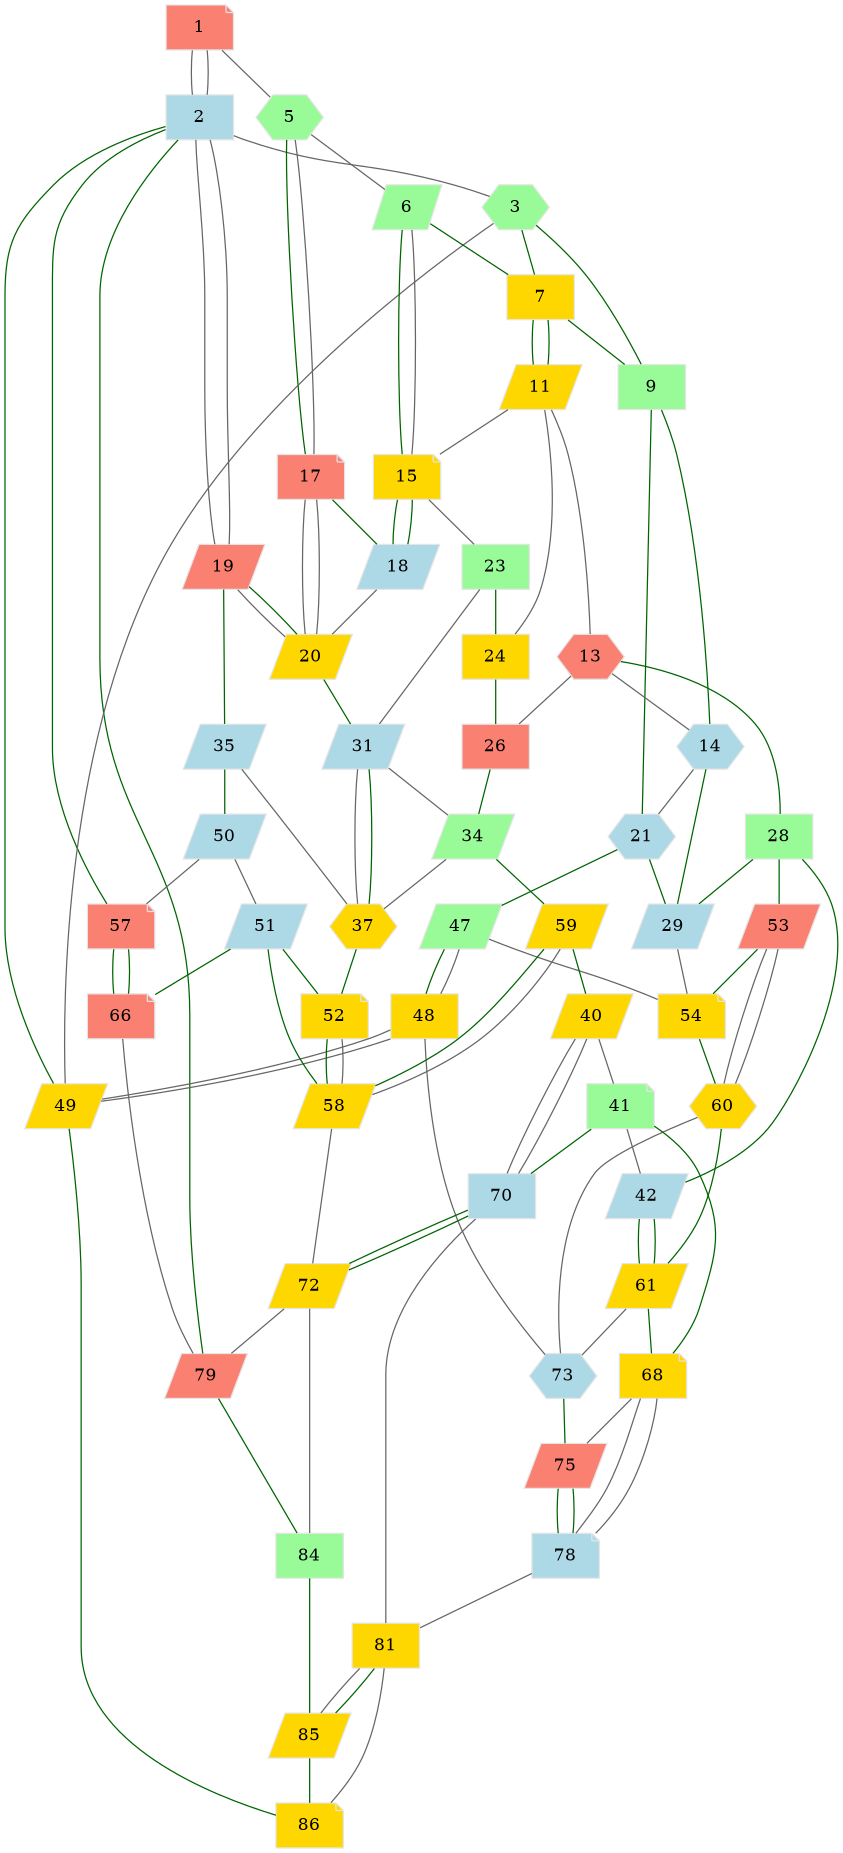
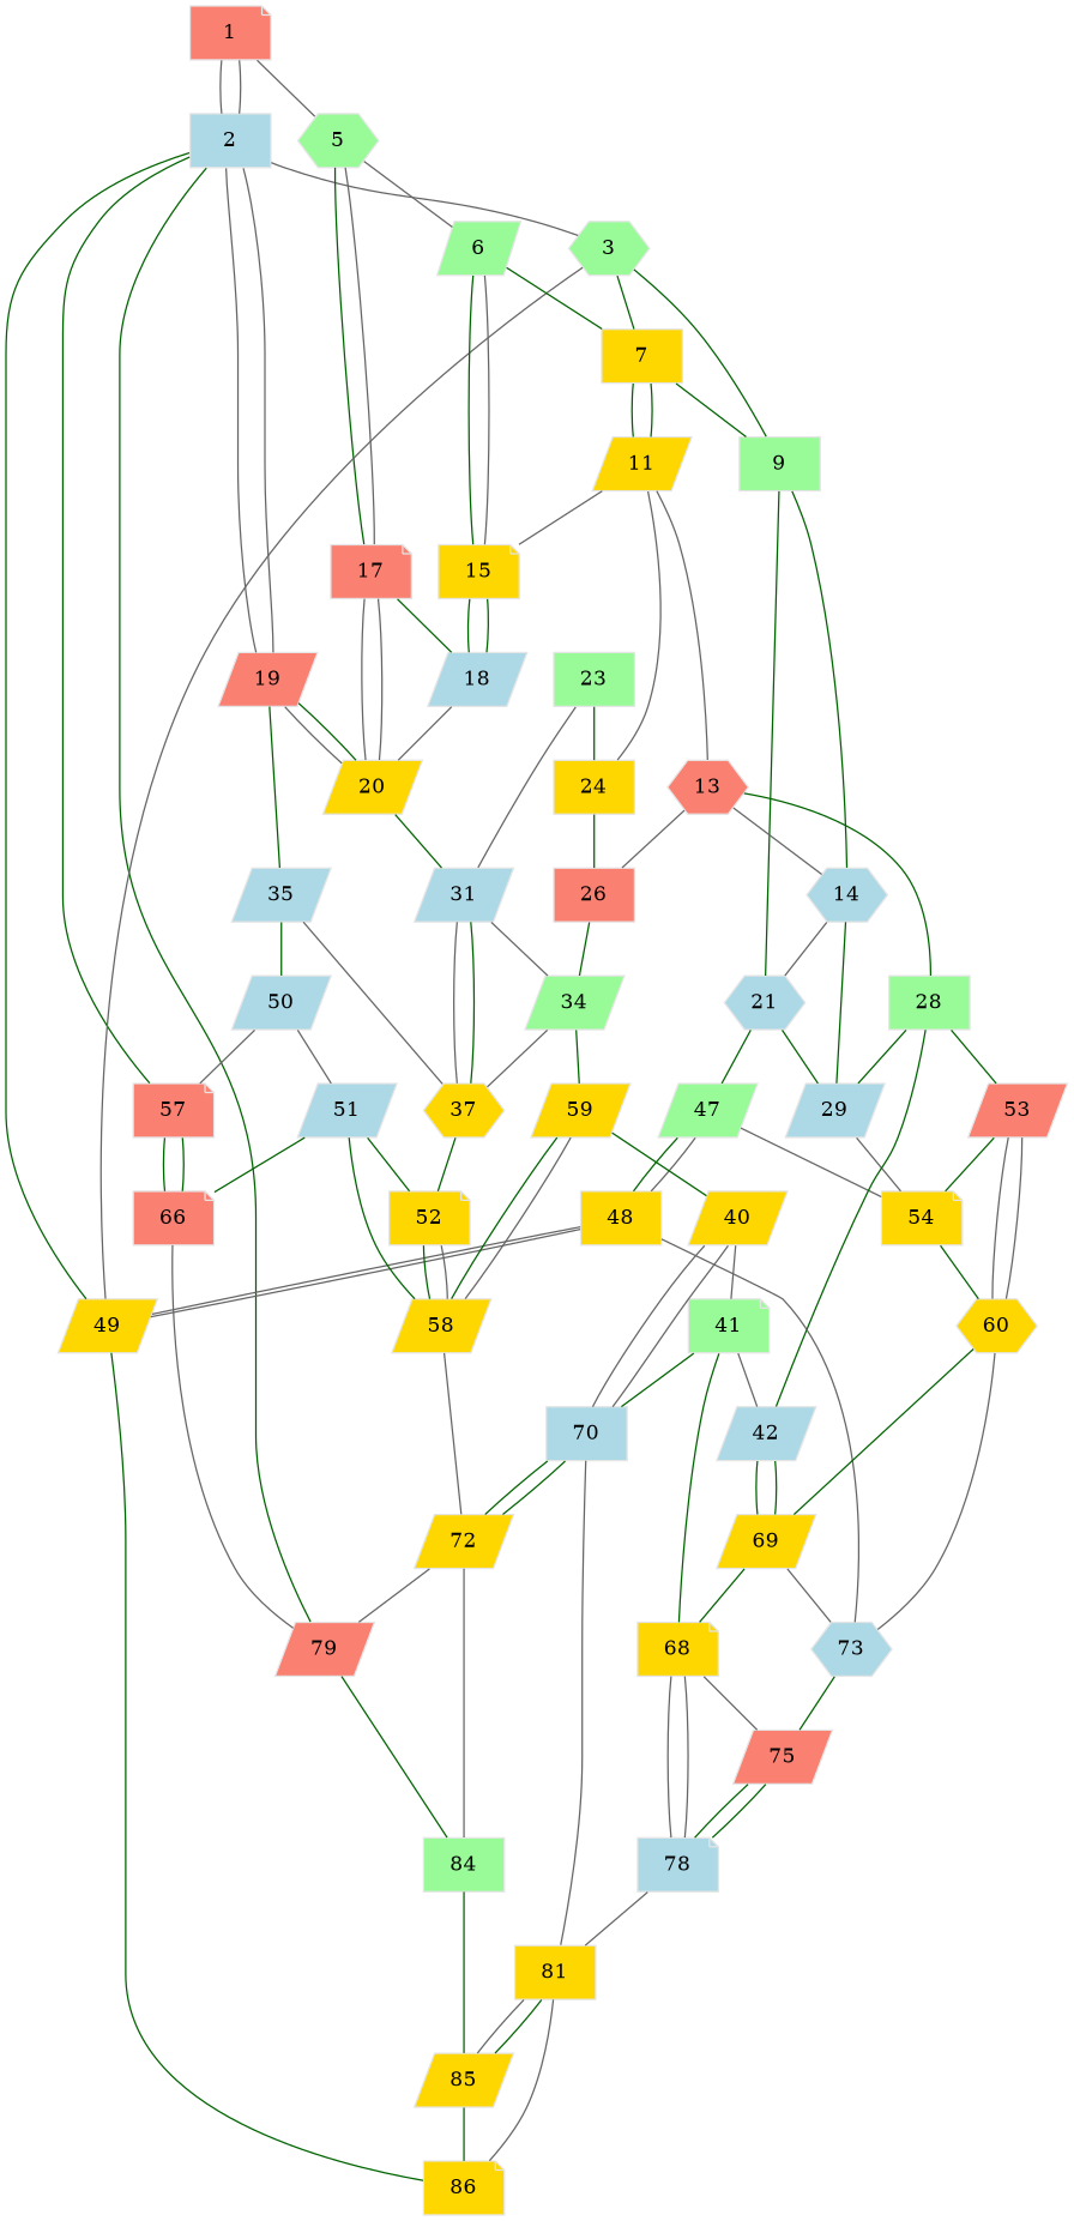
  graph {
    node [color=gray90 fillcolor=gold shape=parallelogram style=filled]
    edge [color=darkgreen]
    1 [fillcolor=salmon shape=note]
    2 [fillcolor=lightblue shape=box super="+56"]
    5 [fillcolor=palegreen shape=hexagon]
    3 [fillcolor=palegreen shape=hexagon super="+4"]
    19 [fillcolor=salmon]
    49
    57 [fillcolor=salmon shape=note]
    79 [fillcolor=salmon super="+88"]
    6 [fillcolor=palegreen]
    17 [fillcolor=salmon shape=note]
    7 [shape=box super="+8"]
    9 [fillcolor=palegreen shape=box super="+10"]
    20 [super="+30"]
    35 [fillcolor=lightblue super="+36"]
    86 [shape=note super="+87"]
    66 [fillcolor=salmon shape=note]
    84 [fillcolor=palegreen shape=box super="+89"]
    11 [super="+12"]
    14 [fillcolor=lightblue shape=hexagon super="+22"]
    21 [fillcolor=lightblue shape=hexagon super="+46"]
    15 [shape=note super="+16"]
    18 [fillcolor=lightblue]
    23 [fillcolor=palegreen shape=box super="+33"]
    13 [fillcolor=salmon shape=hexagon super="+27"]
    24 [shape=box super="+25"]
    29 [fillcolor=lightblue super="+45"]
    47 [fillcolor=palegreen]
    26 [fillcolor=salmon shape=box]
    28 [fillcolor=palegreen shape=box super="+43"]
    34 [fillcolor=palegreen super="+38"]
    42 [fillcolor=lightblue]
    53 [fillcolor=salmon]
    54 [shape=note super="+59"]
    31 [fillcolor=lightblue super="+32"]
    37 [shape=hexagon super="+44"]
    50 [fillcolor=lightblue super="+55"]
    48 [shape=box super="+74"]
    n38 [label=59]
-   61 [super="+62"]
+   61 [super="+62" label=69]
    60 [shape=hexagon super="+63"]
    52 [shape=note]
    40
    58 [super="+65"]
    51 [fillcolor=lightblue super="+64"]
    41 [fillcolor=palegreen shape=note super="+67"]
    70 [fillcolor=lightblue shape=box super="+71"]
    72 [super="+80"]
    68 [shape=note super="+69"]
    81 [shape=box super="+82"]
    75 [fillcolor=salmon super="+76"]
    78 [fillcolor=lightblue shape=note]
    73 [fillcolor=lightblue shape=hexagon super="+77"]
    85 [super="+90"]
    1 -- 2 [color=gray40]
    1 -- 2 [color=gray40]
    1 -- 5 [color=gray40]
    2 -- 3 [color=gray40]
    2 -- 19 [color=gray40]
    2 -- 19 [color=gray40]
    2 -- 49
    2 -- 57
    2 -- 79
    5 -- 6 [color=gray40]
    5 -- 17
    5 -- 17 [color=gray40]
    3 -- 49 [color=gray40]
    3 -- 7
    3 -- 9
    19 -- 20 [color=gray40]
    19 -- 20
    19 -- 35
    49 -- 86
    57 -- 66
    57 -- 66
    79 -- 84
    6 -- 7
    6 -- 15
    6 -- 15 [color=gray40]
    17 -- 20 [color=gray40]
    17 -- 20 [color=gray40]
    17 -- 18
    7 -- 9
    7 -- 11
    7 -- 11
    9 -- 14
    9 -- 21
    20 -- 31
    35 -- 37 [color=gray40]
    35 -- 50 [weight=2]
    66 -- 79 [color=gray40]
    84 -- 85 [weight=2]
    11 -- 15 [color=gray40]
    11 -- 13 [color=gray40]
    11 -- 24 [color=gray40]
    14 -- 21 [color=gray40]
    14 -- 29
    21 -- 29
    21 -- 47
    15 -- 18
    15 -- 18
-   15 -- 23 [color=gray40]
    18 -- 20 [color=gray40]
    23 -- 24 [weight=2]
    23 -- 31 [color=gray40]
    13 -- 14 [color=gray40]
    13 -- 26 [color=gray40]
    13 -- 28
    24 -- 26
    29 -- 54 [color=gray40]
    47 -- 54 [color=gray40]
    47 -- 48
    47 -- 48 [color=gray40]
    26 -- 34
    28 -- 29
    28 -- 42
    28 -- 53
    34 -- 37 [color=gray40]
    34 -- n38
    42 -- 61
    42 -- 61
    53 -- 54
    53 -- 60 [color=gray40]
    53 -- 60 [color=gray40]
    54 -- 60
    31 -- 34 [color=gray40]
    31 -- 37 [color=gray40]
    31 -- 37
    37 -- 52
    50 -- 57 [color=gray40]
    50 -- 51 [color=gray40]
    48 -- 49 [color=gray40]
    48 -- 49 [color=gray40]
    48 -- 73 [color=gray40]
    n38 -- 40
    n38 -- 58
    n38 -- 58 [color=gray40]
    61 -- 68
    61 -- 73 [color=gray40]
    60 -- 61
    60 -- 73 [color=gray40]
    52 -- 58
    52 -- 58 [color=gray40]
    40 -- 41 [color=gray40]
    40 -- 70 [color=gray40]
    40 -- 70 [color=gray40]
    58 -- 72 [color=gray40]
    51 -- 66
    51 -- 52
    51 -- 58
    41 -- 42 [color=gray40]
    41 -- 70
    41 -- 68
    70 -- 72
    70 -- 72
    70 -- 81 [color=gray40]
    72 -- 79 [color=gray40]
    72 -- 84 [color=gray40]
    68 -- 75 [color=gray40]
    68 -- 78 [color=gray40]
    68 -- 78 [color=gray40]
    81 -- 86 [color=gray40]
    81 -- 85 [color=gray40]
    81 -- 85
    75 -- 78
    75 -- 78
    78 -- 81 [color=gray40]
    73 -- 75
    85 -- 86
  }
